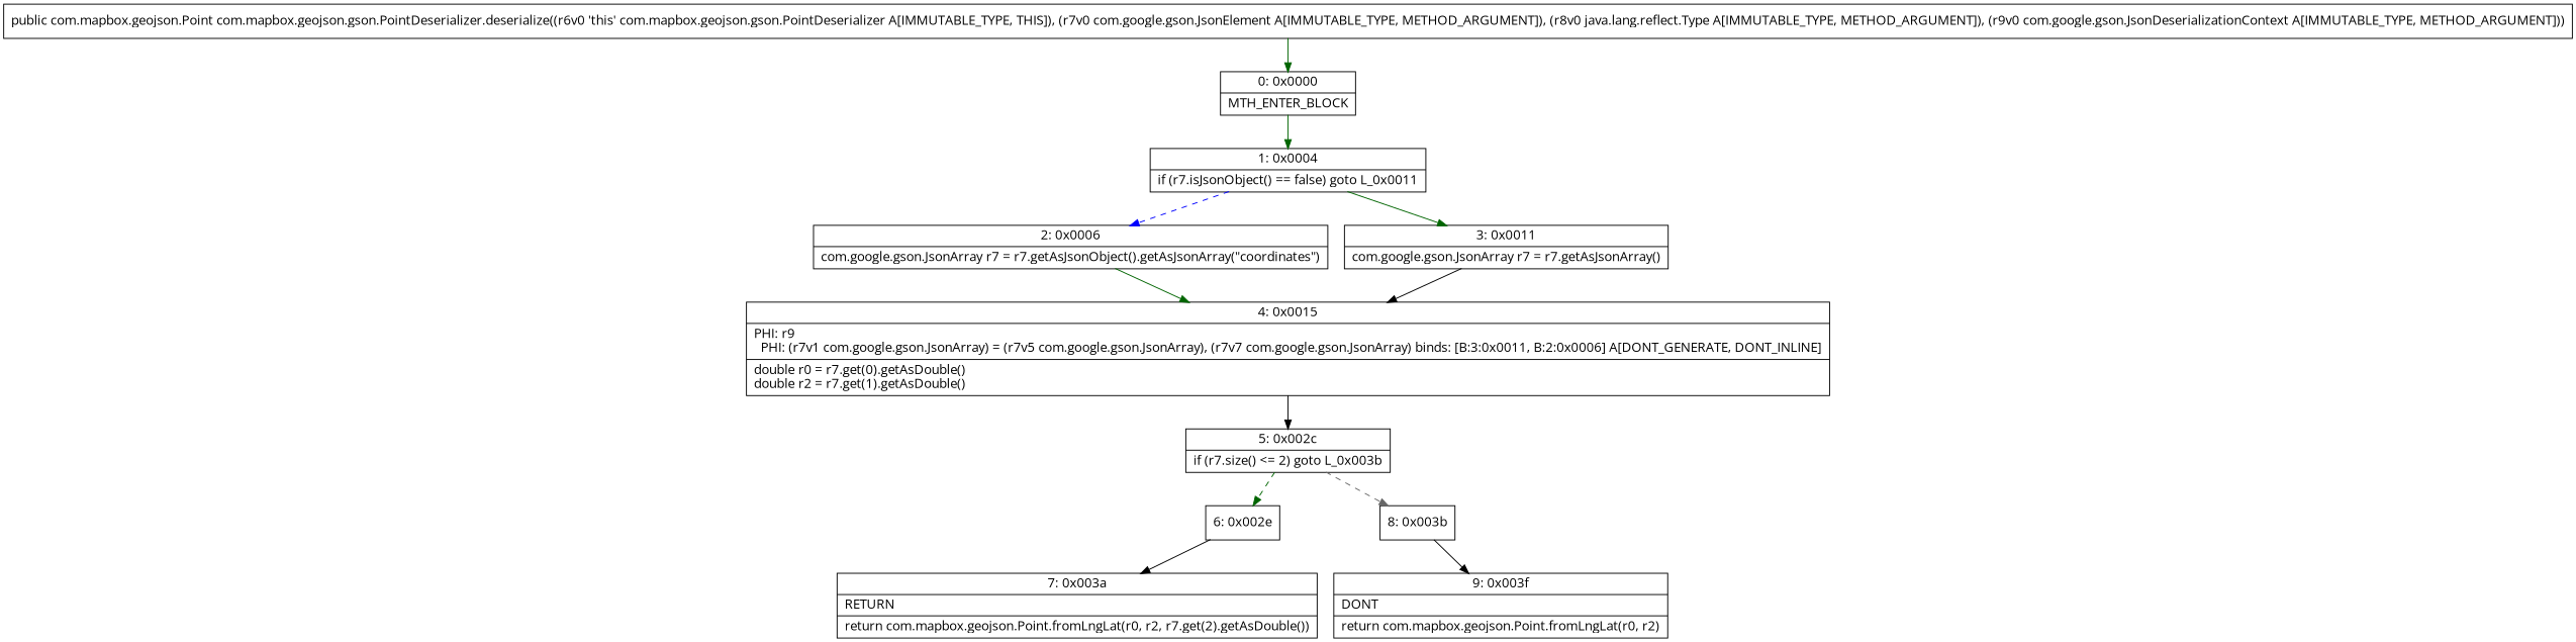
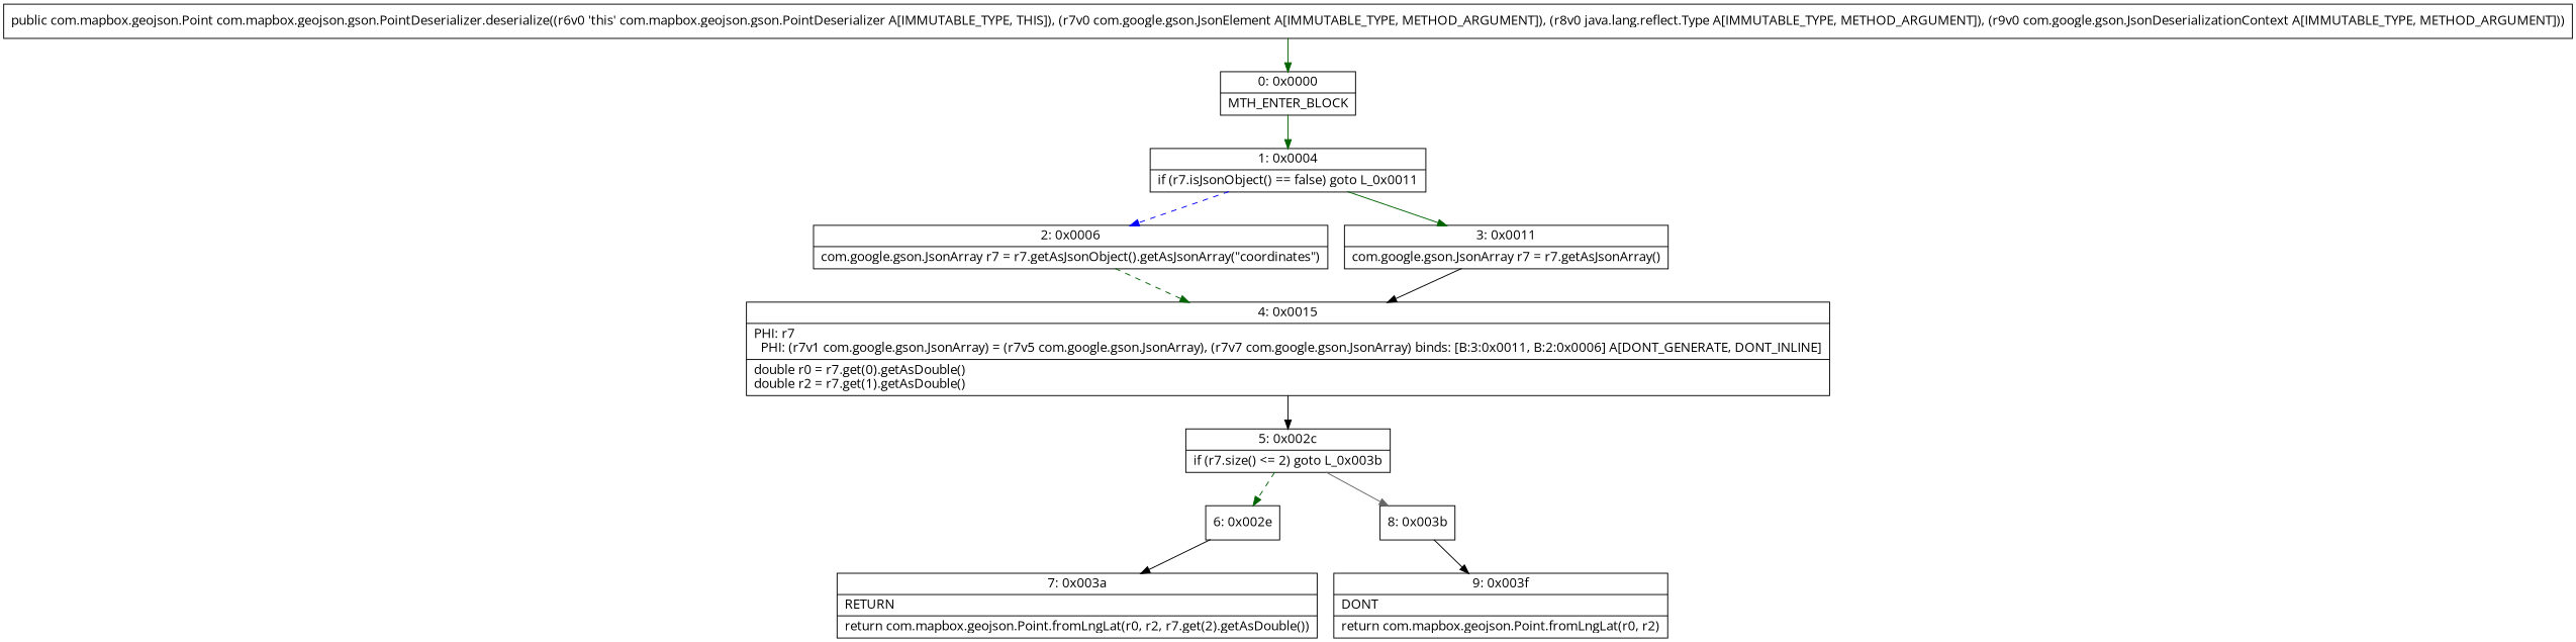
  digraph {
    fontname="Open Sans"
    node [fontname="Open Sans" shape=record]
    edge [color=darkgreen fontname="Open Sans"]
    n1 [label="{0\:\ 0x0000|MTH_ENTER_BLOCK\l}"]
    n2 [label="{1\:\ 0x0004|if (r7.isJsonObject() == false) goto L_0x0011\l}"]
    n3 [label="{2\:\ 0x0006|com.google.gson.JsonArray r7 = r7.getAsJsonObject().getAsJsonArray(\"coordinates\")\l}"]
    n4 [label="{3\:\ 0x0011|com.google.gson.JsonArray r7 = r7.getAsJsonArray()\l}"]
-   n5 [label="{4\:\ 0x0015|PHI: r9 \l  PHI: (r7v1 com.google.gson.JsonArray) = (r7v5 com.google.gson.JsonArray), (r7v7 com.google.gson.JsonArray) binds: [B:3:0x0011, B:2:0x0006] A[DONT_GENERATE, DONT_INLINE]\l|double r0 = r7.get(0).getAsDouble()\ldouble r2 = r7.get(1).getAsDouble()\l}"]
+   n5 [label="{4\:\ 0x0015|PHI: r7 \l  PHI: (r7v1 com.google.gson.JsonArray) = (r7v5 com.google.gson.JsonArray), (r7v7 com.google.gson.JsonArray) binds: [B:3:0x0011, B:2:0x0006] A[DONT_GENERATE, DONT_INLINE]\l|double r0 = r7.get(0).getAsDouble()\ldouble r2 = r7.get(1).getAsDouble()\l}"]
    n6 [label="{5\:\ 0x002c|if (r7.size() \<= 2) goto L_0x003b\l}"]
    n7 [label="{6\:\ 0x002e}"]
    n8 [label="{8\:\ 0x003b}"]
    n9 [label="{7\:\ 0x003a|RETURN\l|return com.mapbox.geojson.Point.fromLngLat(r0, r2, r7.get(2).getAsDouble())\l}"]
    n10 [label="{9\:\ 0x003f|DONT\l|return com.mapbox.geojson.Point.fromLngLat(r0, r2)\l}"]
    n11 [label="{public com.mapbox.geojson.Point com.mapbox.geojson.gson.PointDeserializer.deserialize((r6v0 'this' com.mapbox.geojson.gson.PointDeserializer A[IMMUTABLE_TYPE, THIS]), (r7v0 com.google.gson.JsonElement A[IMMUTABLE_TYPE, METHOD_ARGUMENT]), (r8v0 java.lang.reflect.Type A[IMMUTABLE_TYPE, METHOD_ARGUMENT]), (r9v0 com.google.gson.JsonDeserializationContext A[IMMUTABLE_TYPE, METHOD_ARGUMENT])) }"]
    n1 -> n2
    n2 -> n3 [color=blue style=dashed]
    n2 -> n4
-   n3 -> n5
+   n3 -> n5 [style=dashed]
    n4 -> n5 [color=black]
    n5 -> n6 [color=black]
    n6 -> n7 [style=dashed]
-   n6 -> n8 [color=gray40 style=dashed]
+   n6 -> n8 [color=gray40]
    n7 -> n9 [color=black]
    n8 -> n10 [color=black]
    n11 -> n1
  }
